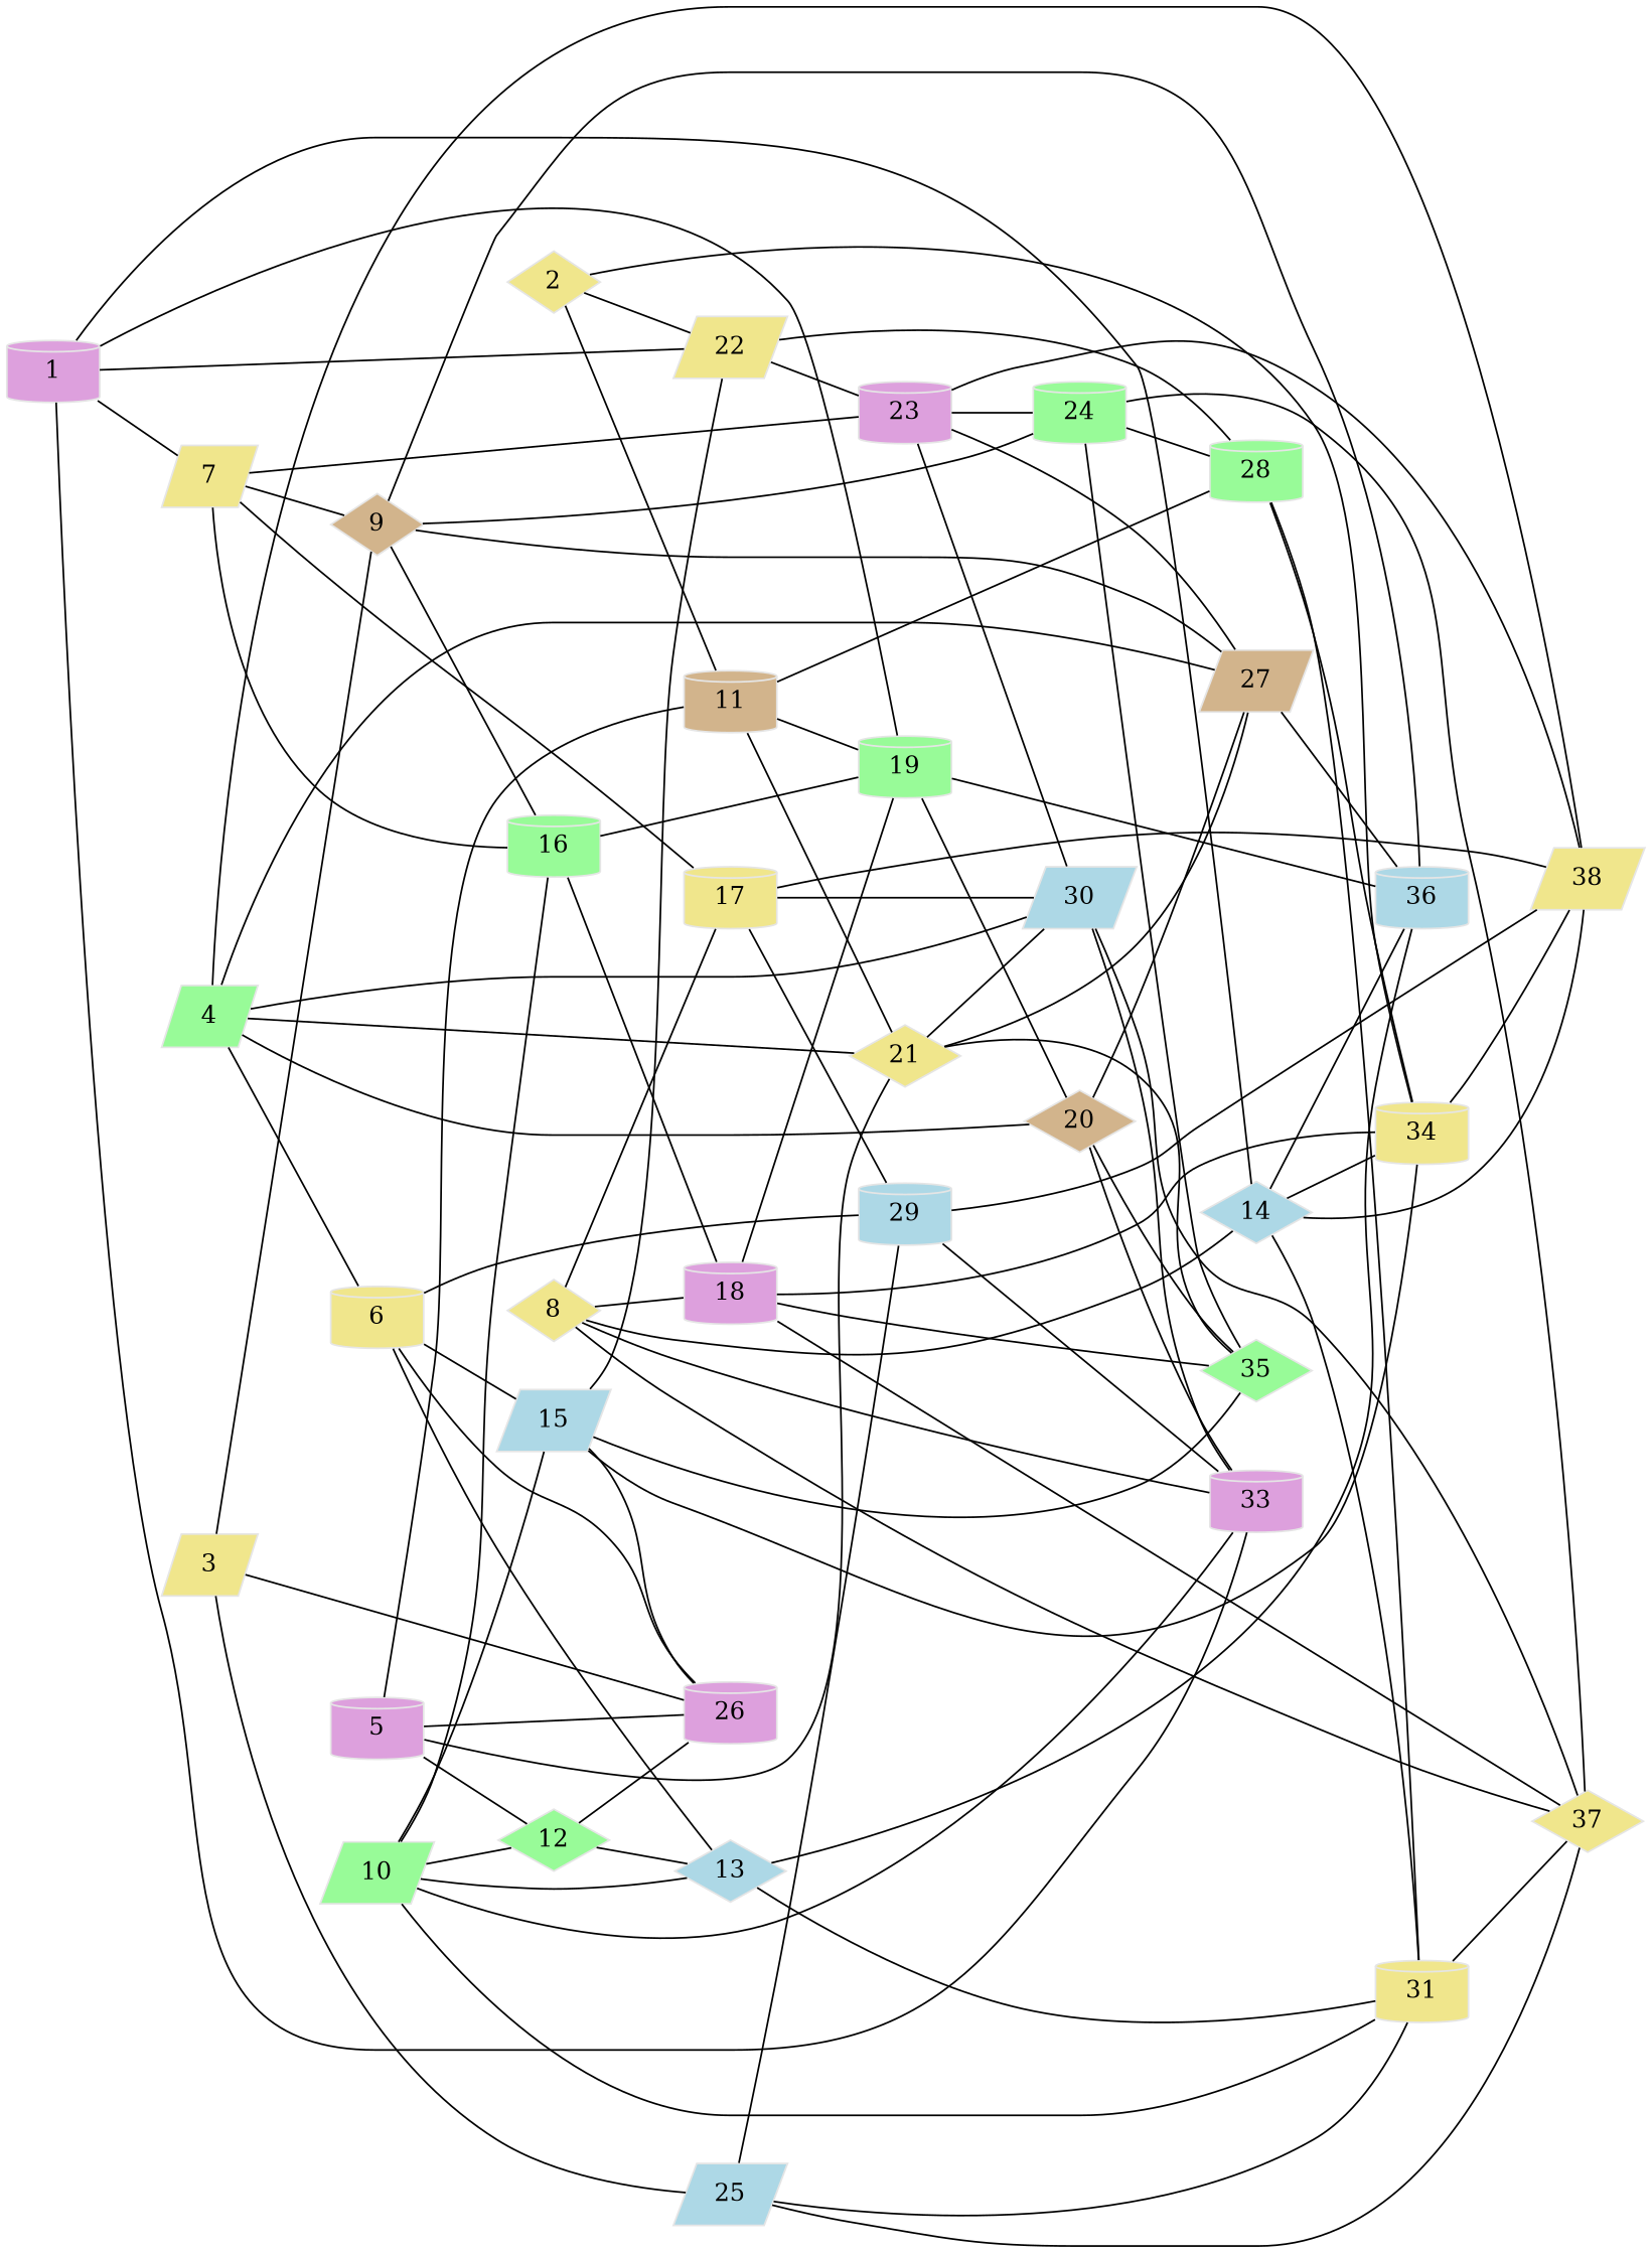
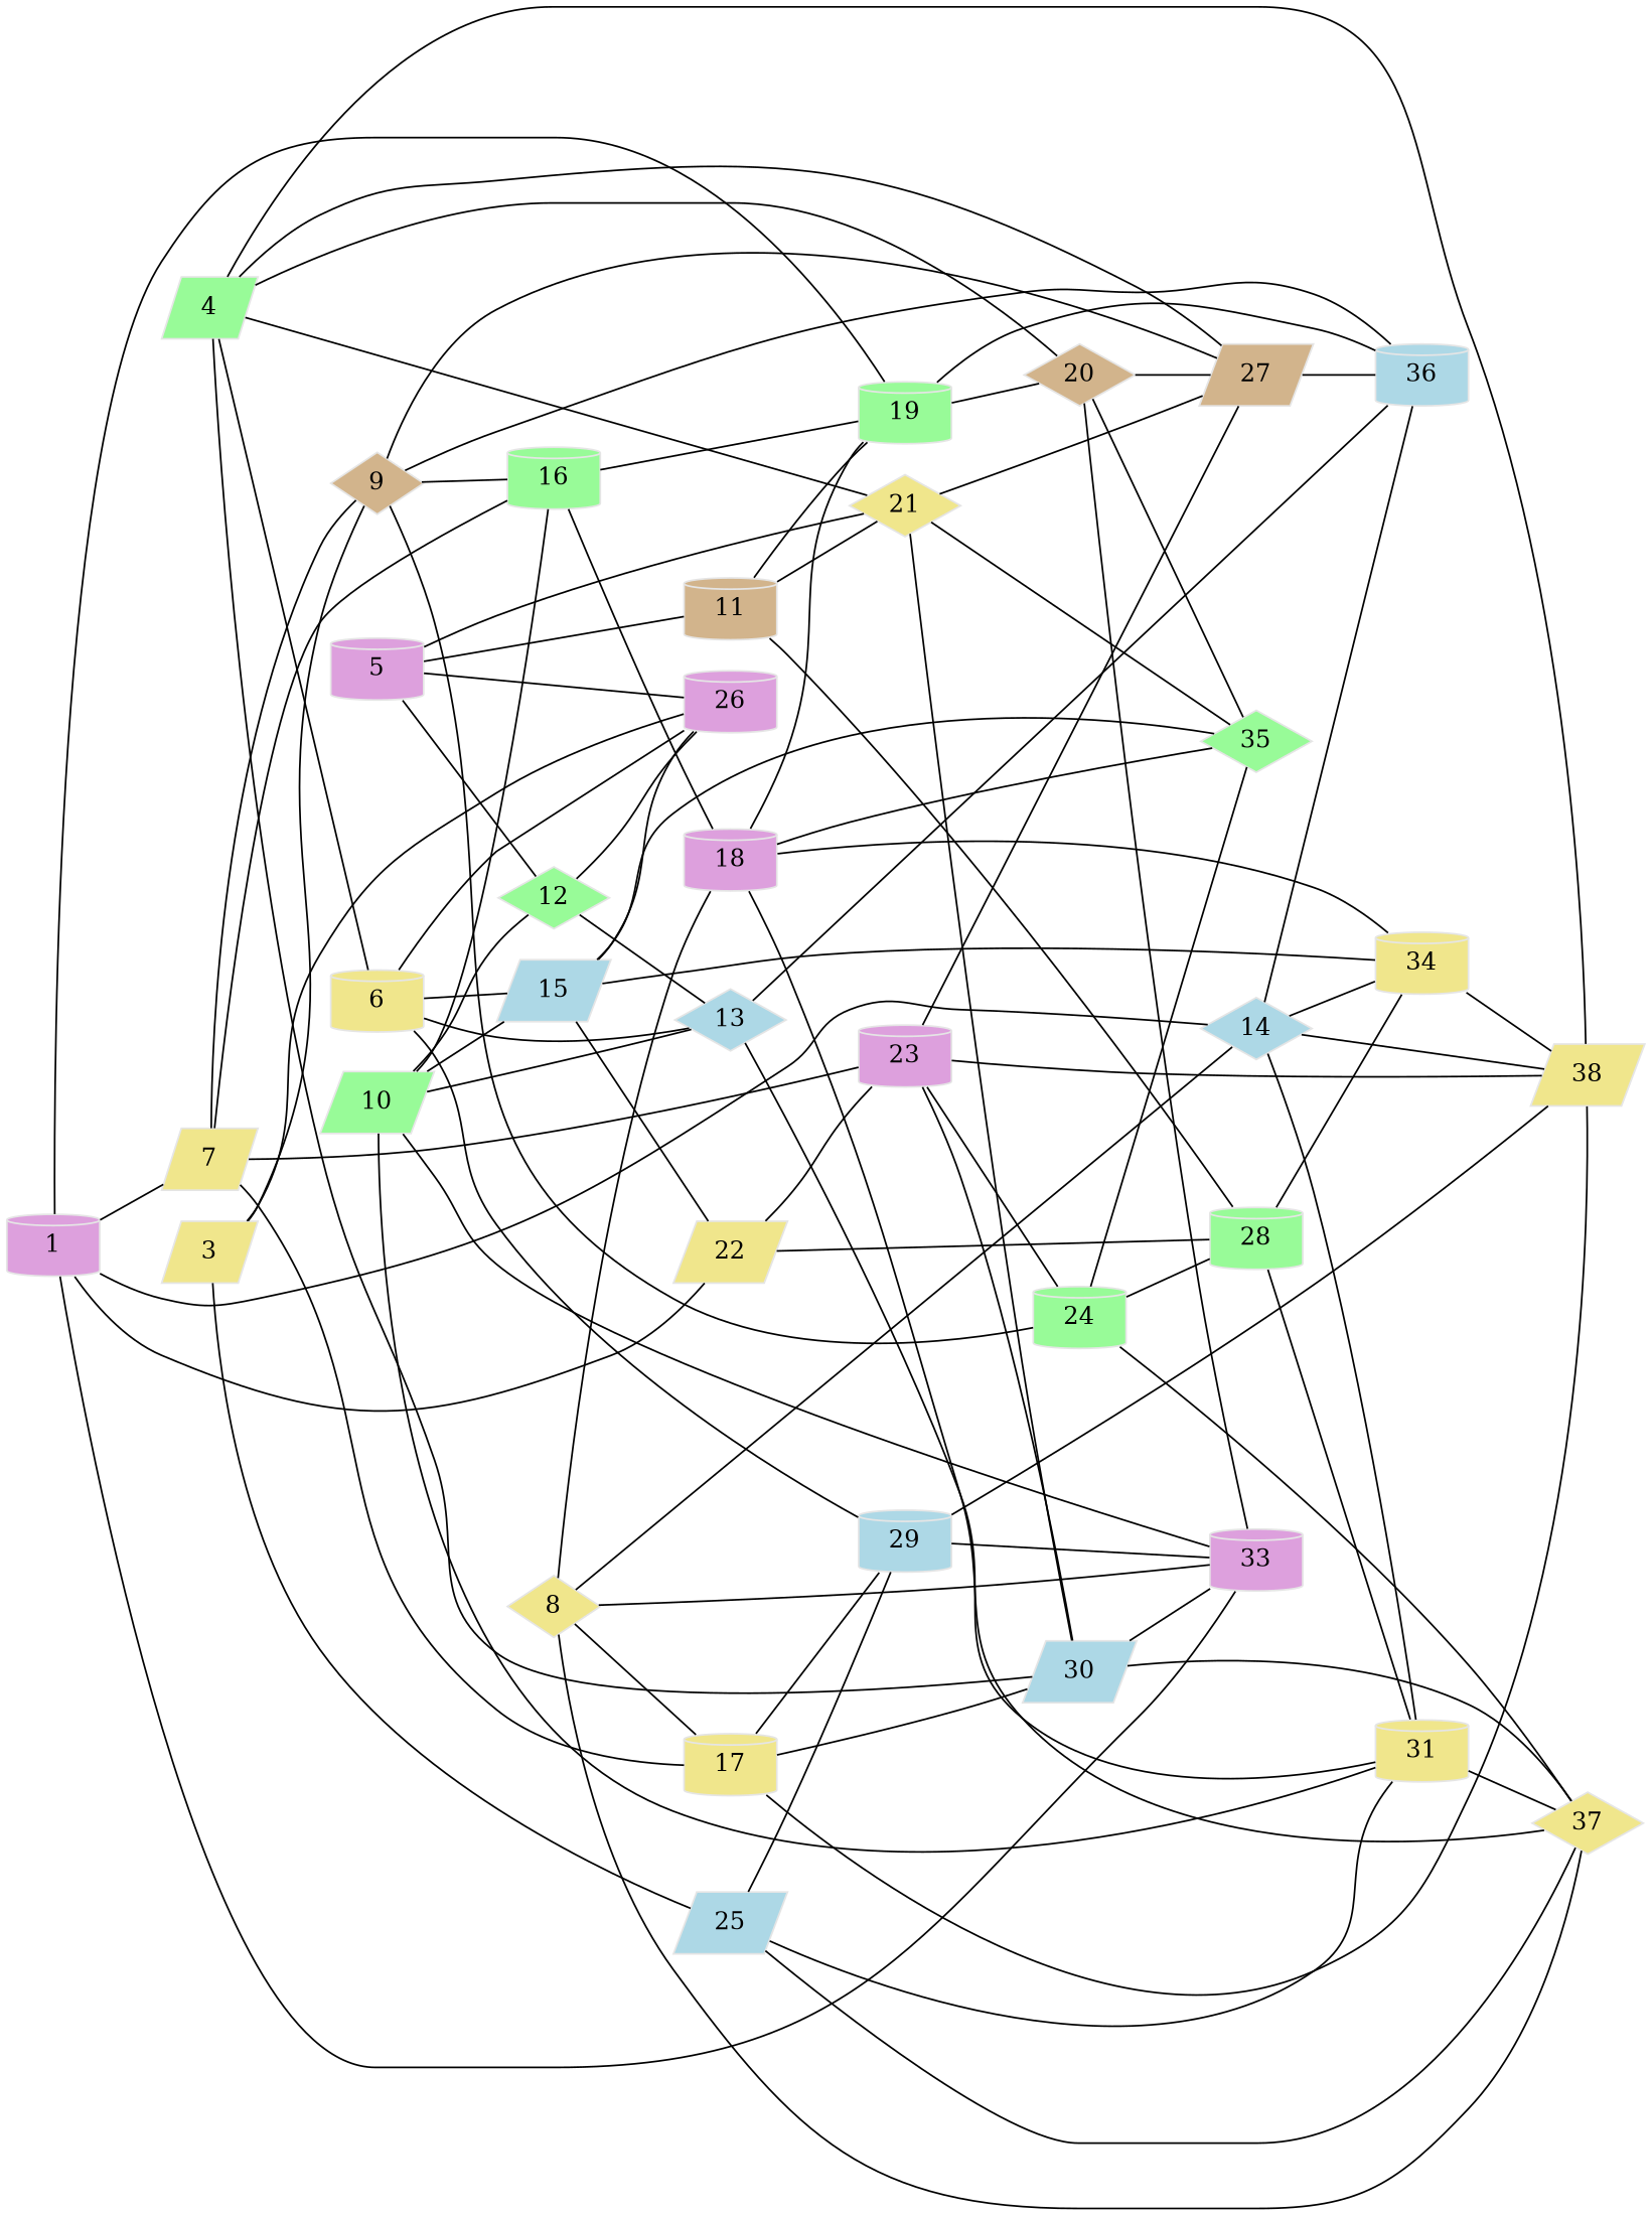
  graph {
    rankdir=LR
    node [color=gray90 fillcolor=khaki shape=cylinder style=filled]
    edge [weight=1.0]
    1 [fillcolor=plum]
    7 [shape=parallelogram]
    14 [fillcolor=lightblue shape=diamond]
    19 [fillcolor=palegreen]
    22 [shape=parallelogram]
    33 [fillcolor=plum]
    9 [fillcolor=tan shape=diamond]
    17
    23 [fillcolor=plum]
    34
    38 [shape=parallelogram]
    36 [fillcolor=lightblue]
    31
    20 [fillcolor=tan shape=diamond]
    28 [fillcolor=palegreen]
-   2 [shape=diamond]
    11 [fillcolor=tan]
    21 [shape=diamond]
    3 [shape=parallelogram]
    25 [fillcolor=lightblue shape=parallelogram]
    26 [fillcolor=plum]
    27 [fillcolor=tan shape=parallelogram]
    16 [fillcolor=palegreen]
    24 [fillcolor=palegreen]
    29 [fillcolor=lightblue]
    37 [shape=diamond]
    4 [fillcolor=palegreen shape=parallelogram]
    6
    30 [fillcolor=lightblue shape=parallelogram]
    13 [fillcolor=lightblue shape=diamond]
    15 [fillcolor=lightblue shape=parallelogram]
    35 [fillcolor=palegreen shape=diamond]
    5 [fillcolor=plum]
    12 [fillcolor=palegreen shape=diamond]
    8 [shape=diamond]
    18 [fillcolor=plum]
    10 [fillcolor=palegreen shape=parallelogram]
    1 -- 7 [weight=2.0]
    1 -- 14
    1 -- 19
    1 -- 22
    1 -- 33
    7 -- 9
    7 -- 17
    7 -- 23
    14 -- 34
    14 -- 38
    14 -- 36
    14 -- 31
    19 -- 36
    19 -- 20
    22 -- 23
    22 -- 28 [weight=2.0]
    9 -- 36
    9 -- 27
    9 -- 16
    9 -- 24
    17 -- 38
    17 -- 29
    17 -- 30
    23 -- 38
    23 -- 27
    23 -- 24
    23 -- 30
    34 -- 38
    31 -- 37
    20 -- 33
    20 -- 27
    20 -- 35
    28 -- 34
    28 -- 31
-   2 -- 22
-   2 -- 34
-   2 -- 11 [weight=2.0]
    11 -- 19
    11 -- 28
    11 -- 21
    21 -- 27
    21 -- 30
    21 -- 35
    3 -- 9
    3 -- 25
    3 -- 26
    25 -- 31
    25 -- 29
    25 -- 37
    27 -- 36
    16 -- 7
    16 -- 19
    16 -- 18
    24 -- 28
    24 -- 37
    24 -- 35 [weight=2.0]
    29 -- 33
    29 -- 38
    4 -- 38
    4 -- 20
    4 -- 21
    4 -- 27
    4 -- 6
    4 -- 30
    6 -- 26
    6 -- 29 [weight=2.0]
    6 -- 13
    6 -- 15
    30 -- 33
    30 -- 37
    13 -- 36
    13 -- 31
    15 -- 22
    15 -- 34
    15 -- 26
    15 -- 35
    5 -- 11
    5 -- 21
    5 -- 26
    5 -- 12
    12 -- 26 [weight=2.0]
    12 -- 13 [weight=2.0]
    8 -- 14
    8 -- 33
    8 -- 17 [weight=2.0]
    8 -- 37
    8 -- 18
    18 -- 19
    18 -- 34
    18 -- 37
    18 -- 35
    10 -- 33
    10 -- 31
    10 -- 16
    10 -- 13
    10 -- 15
    10 -- 12
  }
